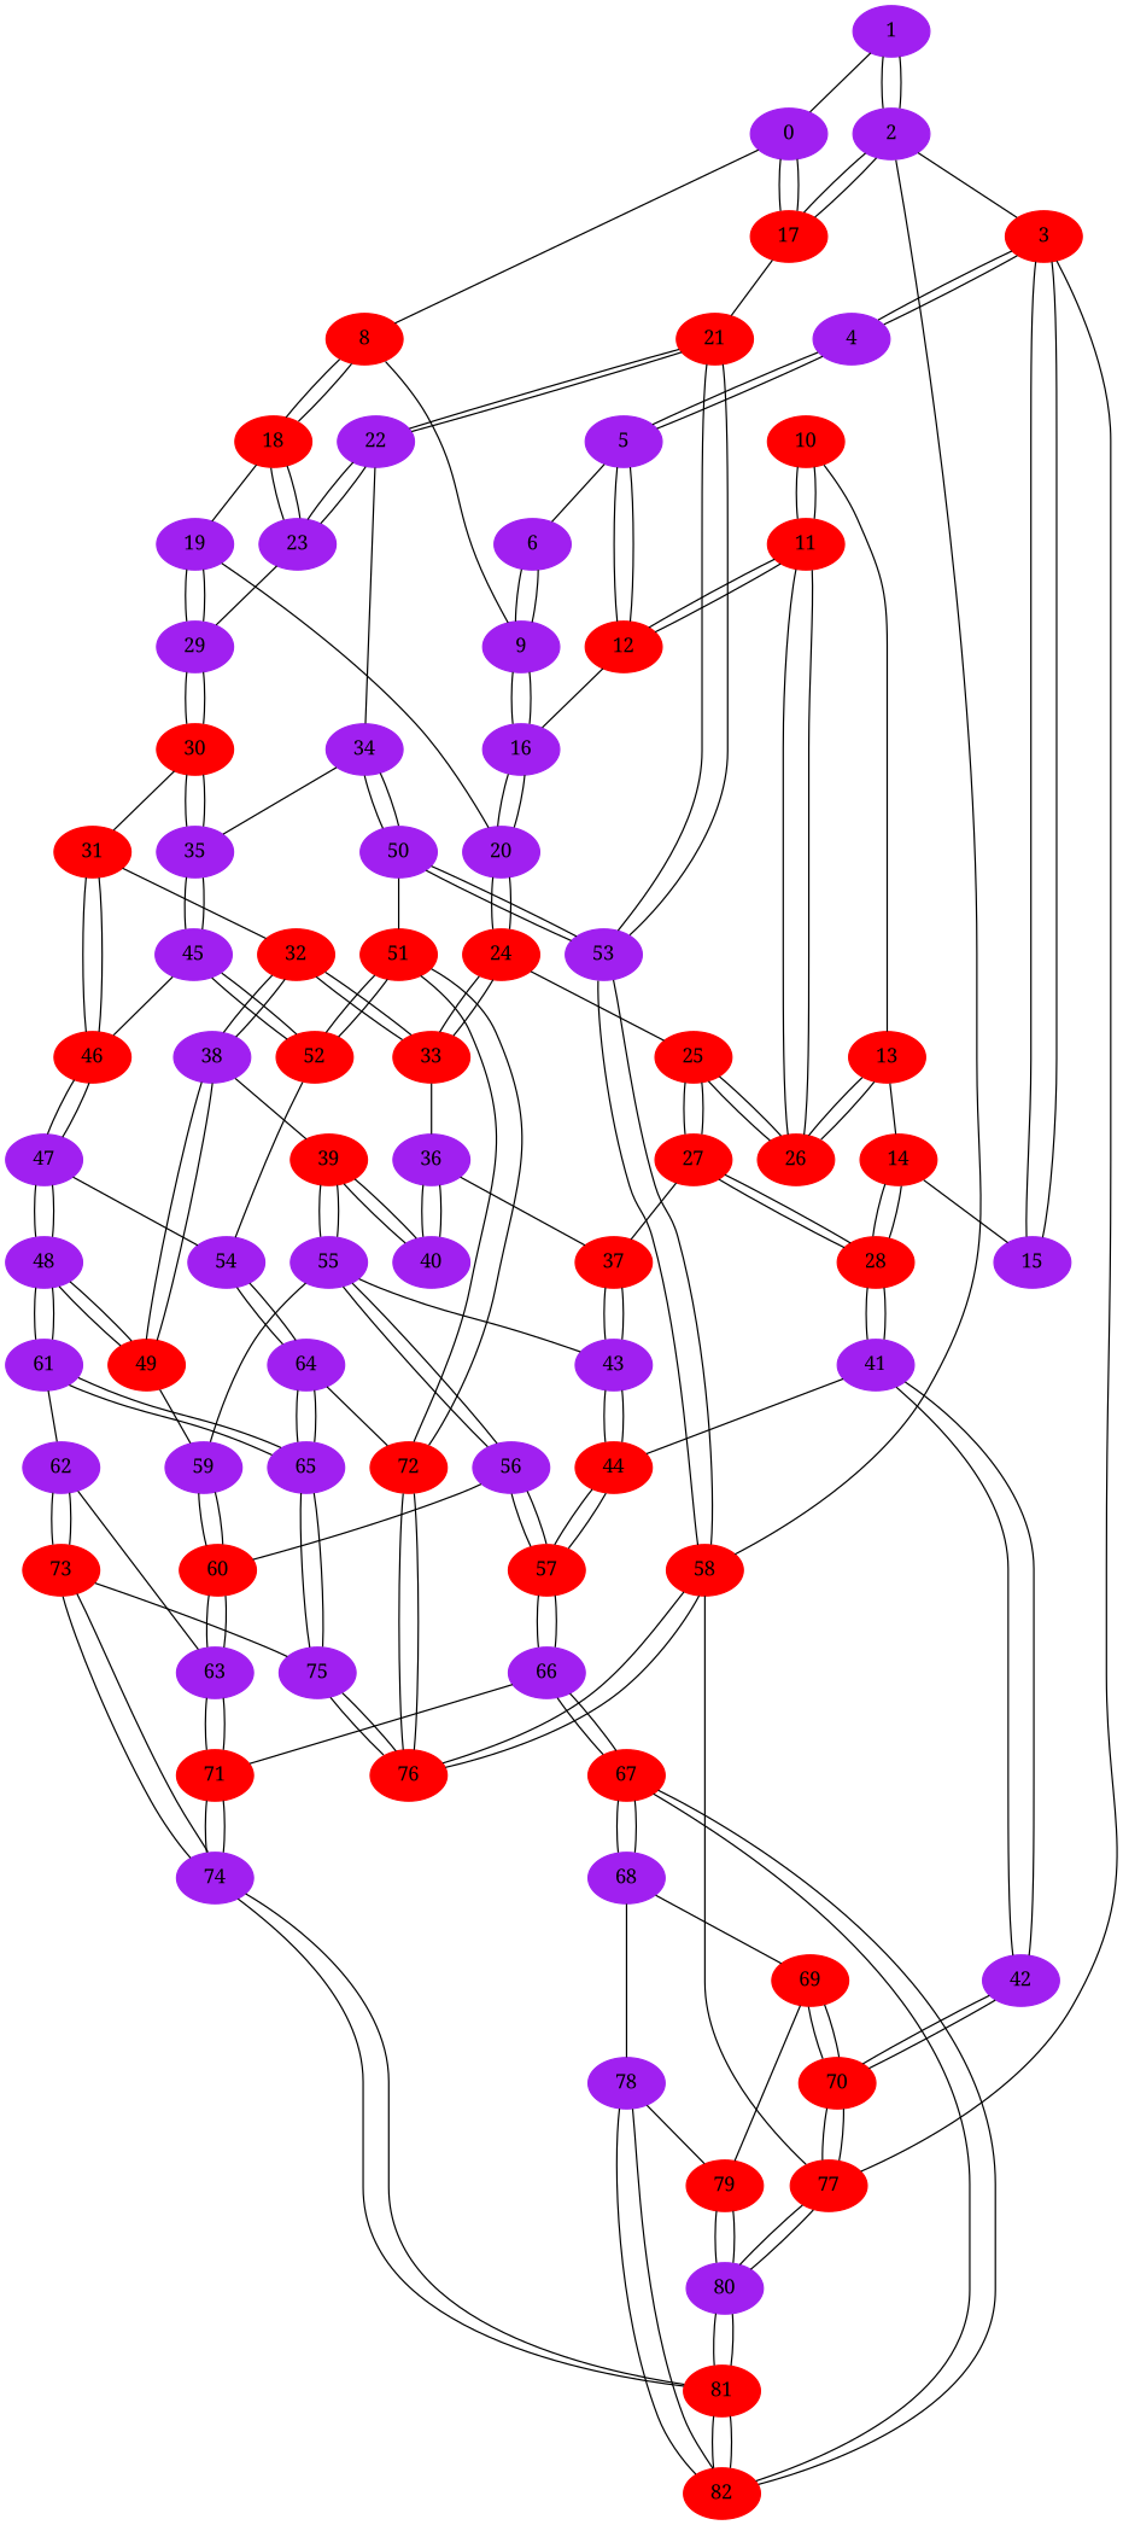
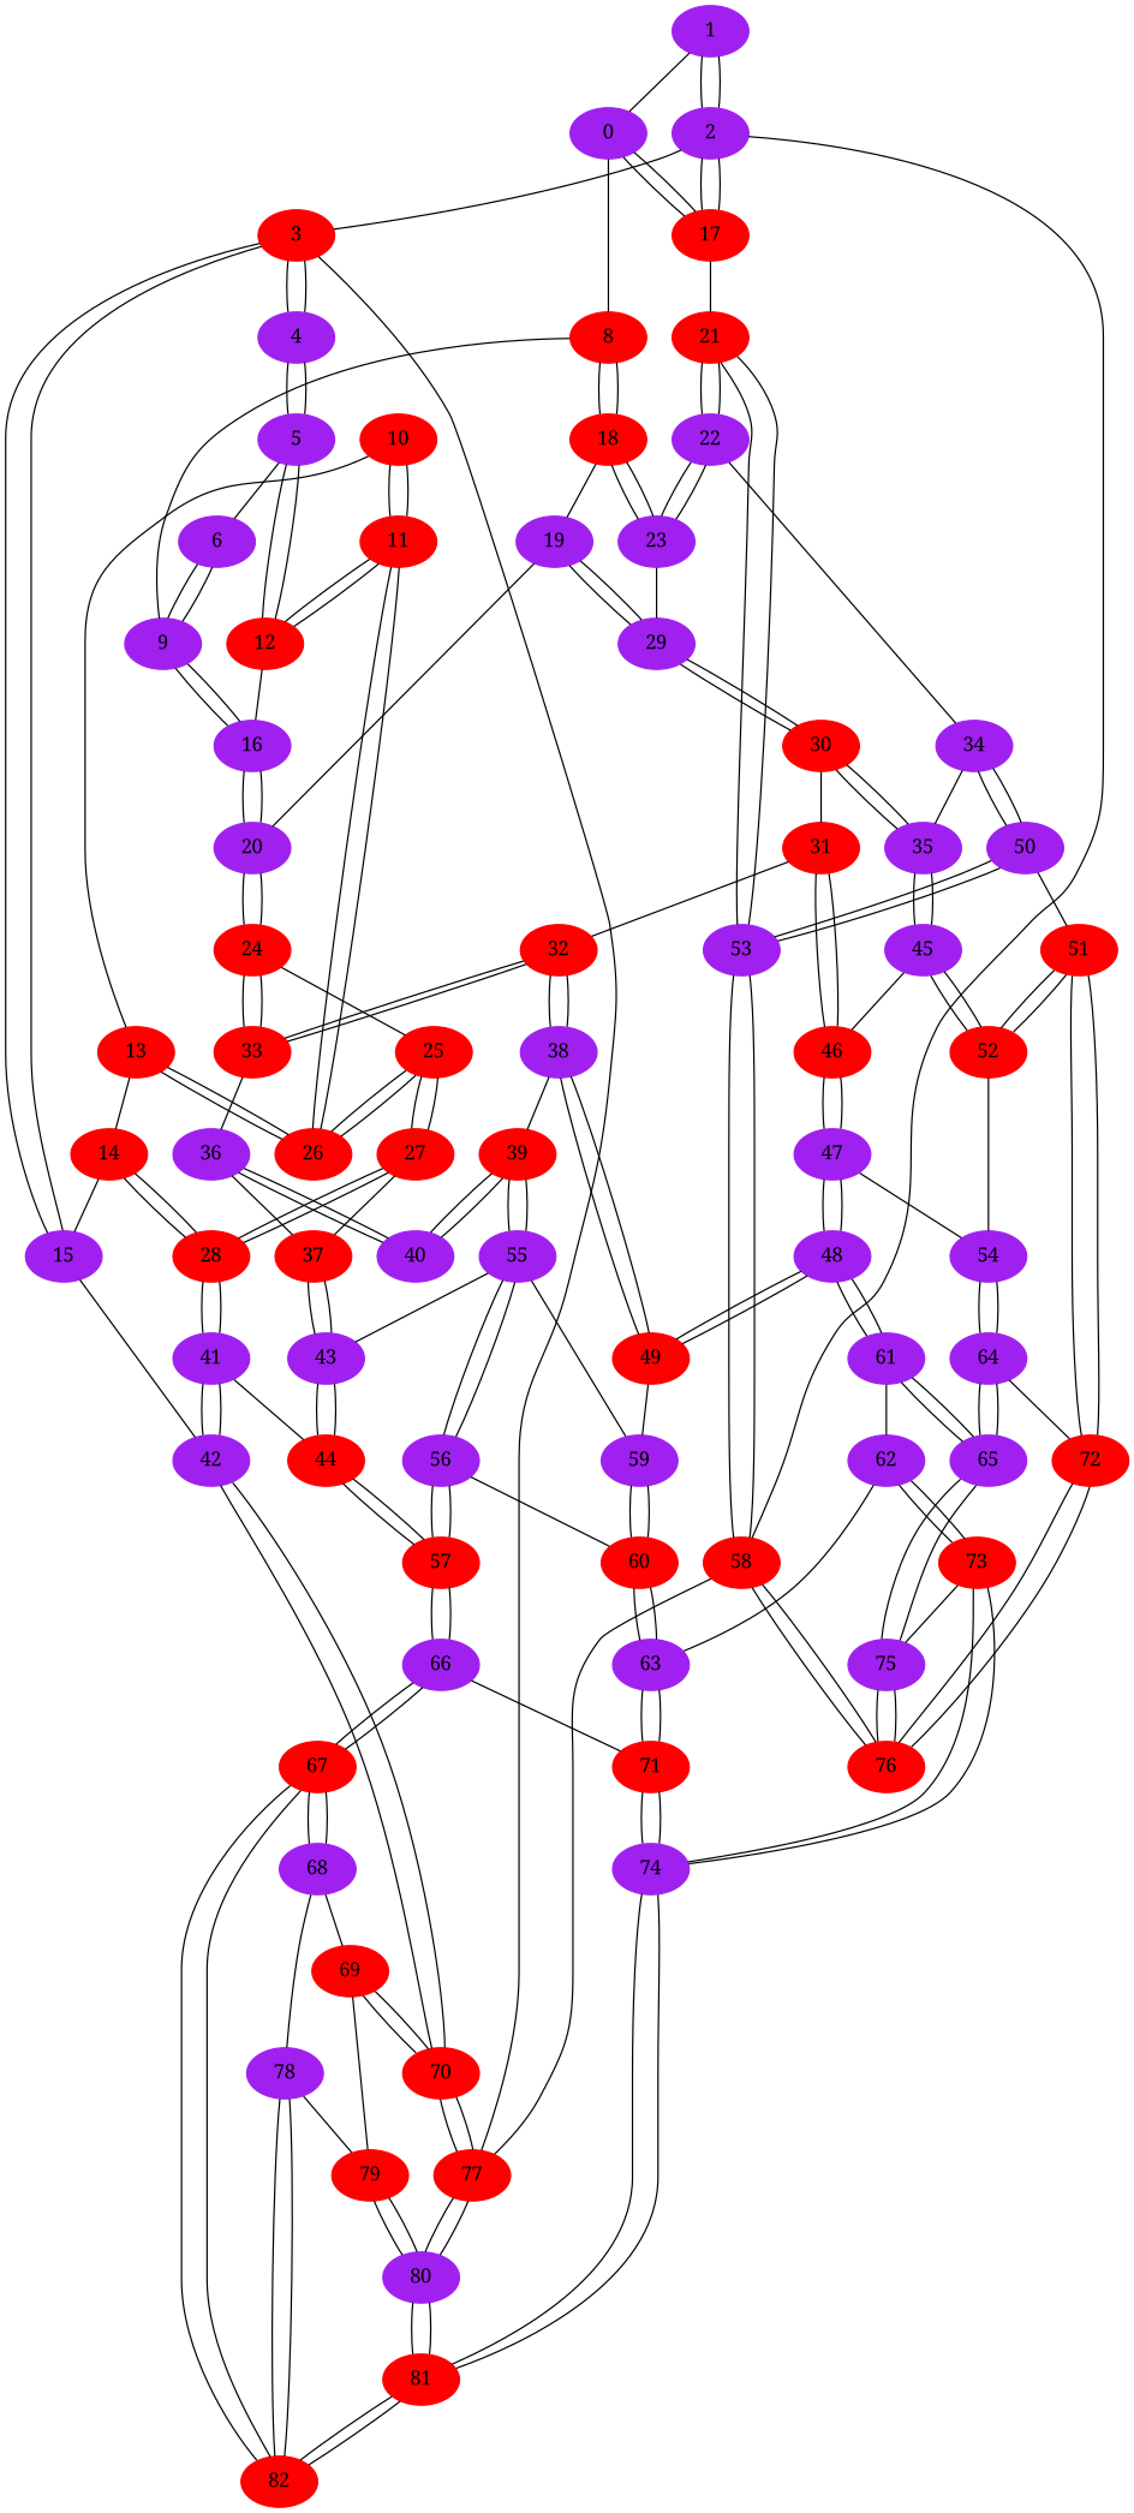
  graph {
    fontname="Noto Serif"
    node [color=purple fontname="Noto Serif" style=filled]
    edge [fontname="Noto Serif"]
    1
    2
    n3 [label=0]
    3 [color=red]
    17 [color=red]
    58 [color=red]
    8 [color=red]
    4
    15
    77 [color=red]
    21 [color=red]
    76 [color=red]
    5
    42
    80
    6
    12 [color=red]
    9
    16
    18 [color=red]
    19
    23
    20
    10 [color=red]
    11 [color=red]
    13 [color=red]
    26 [color=red]
    14 [color=red]
    28 [color=red]
    41
    70 [color=red]
    24 [color=red]
    22
    53
    29
    30 [color=red]
    25 [color=red]
    33 [color=red]
    34
    35
    50
    27 [color=red]
    36
    37 [color=red]
    43
    44 [color=red]
    31 [color=red]
    32 [color=red]
    46 [color=red]
    45
    38
    47
    39 [color=red]
    49 [color=red]
    40
    51 [color=red]
    52 [color=red]
    55
    59
    56
    57 [color=red]
    66
    54
    48
    61
    64
    62
    65
    60 [color=red]
    72 [color=red]
    63
    71 [color=red]
    67 [color=red]
    73 [color=red]
    75
    74
    68
    82 [color=red]
    69 [color=red]
    78
    79 [color=red]
    81 [color=red]
    1 -- 2
    1 -- 2
    1 -- n3
    2 -- 3
    2 -- 17
    2 -- 17
    2 -- 58
    n3 -- 17
    n3 -- 17
    n3 -- 8
    3 -- 4
    3 -- 4
    3 -- 15
    3 -- 15
    3 -- 77
    17 -- 21
    58 -- 77
    58 -- 76
    58 -- 76
    8 -- 9
    8 -- 18
    8 -- 18
    4 -- 5
    4 -- 5
+   15 -- 42
    77 -- 80
    77 -- 80
    21 -- 22
    21 -- 22
    21 -- 53
    21 -- 53
    5 -- 6
    5 -- 12
    5 -- 12
    42 -- 70
    42 -- 70
    80 -- 81
    80 -- 81
    6 -- 9
    6 -- 9
    12 -- 16
    9 -- 16
    9 -- 16
    16 -- 20
    16 -- 20
    18 -- 19
    18 -- 23
    18 -- 23
    19 -- 20
    19 -- 29
    19 -- 29
    23 -- 29
    20 -- 24
    20 -- 24
    10 -- 11
    10 -- 11
    10 -- 13
    11 -- 12
    11 -- 12
    11 -- 26
    11 -- 26
    13 -- 26
    13 -- 26
    13 -- 14
    14 -- 15
    14 -- 28
    14 -- 28
    28 -- 41
    28 -- 41
    41 -- 42
    41 -- 42
    41 -- 44
    70 -- 77
    70 -- 77
    24 -- 25
    24 -- 33
    24 -- 33
    22 -- 23
    22 -- 23
    22 -- 34
    53 -- 58
    53 -- 58
    29 -- 30
    29 -- 30
    30 -- 35
    30 -- 35
    30 -- 31
    25 -- 26
    25 -- 26
    25 -- 27
    25 -- 27
    33 -- 36
    34 -- 35
    34 -- 50
    34 -- 50
    35 -- 45
    35 -- 45
    50 -- 53
    50 -- 53
    50 -- 51
    27 -- 28
    27 -- 28
    27 -- 37
    36 -- 37
    36 -- 40
    36 -- 40
    37 -- 43
    37 -- 43
    43 -- 44
    43 -- 44
    44 -- 57
    44 -- 57
    31 -- 32
    31 -- 46
    31 -- 46
    32 -- 33
    32 -- 33
    32 -- 38
    32 -- 38
    46 -- 47
    46 -- 47
    45 -- 46
    45 -- 52
    45 -- 52
    38 -- 39
    38 -- 49
    38 -- 49
    47 -- 54
    47 -- 48
    47 -- 48
    39 -- 40
    39 -- 40
    39 -- 55
    39 -- 55
    49 -- 59
    51 -- 52
    51 -- 52
    51 -- 72
    51 -- 72
    52 -- 54
    55 -- 43
    55 -- 59
    55 -- 56
    55 -- 56
    59 -- 60
    59 -- 60
    56 -- 57
    56 -- 57
    56 -- 60
    57 -- 66
    57 -- 66
    66 -- 71
    66 -- 67
    66 -- 67
    54 -- 64
    54 -- 64
    48 -- 49
    48 -- 49
    48 -- 61
    48 -- 61
    61 -- 62
    61 -- 65
    61 -- 65
    64 -- 65
    64 -- 65
    64 -- 72
    62 -- 63
    62 -- 73
    62 -- 73
    65 -- 75
    65 -- 75
    60 -- 63
    60 -- 63
    72 -- 76
    72 -- 76
    63 -- 71
    63 -- 71
    71 -- 74
    71 -- 74
    67 -- 68
    67 -- 68
    67 -- 82
    67 -- 82
    73 -- 75
    73 -- 74
    73 -- 74
    75 -- 76
    75 -- 76
    74 -- 81
    74 -- 81
    68 -- 69
    68 -- 78
    69 -- 70
    69 -- 70
    69 -- 79
    78 -- 82
    78 -- 82
    78 -- 79
    79 -- 80
    79 -- 80
    81 -- 82
    81 -- 82
  }
